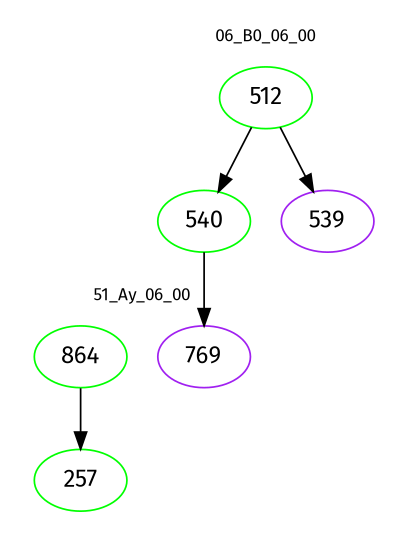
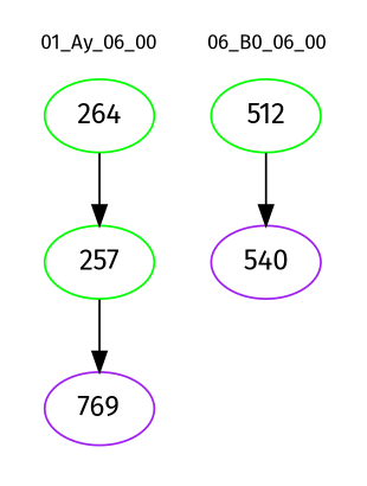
  digraph {
    fontname="Fira Sans"
    node [color=green fontname="Fira Sans"]
    edge [color=black fontname="Fira Sans"]
    n1 [label=257]
    n2 [color=purple label=769]
-   n3 [label=864]
+   n3 [label=264]
    n4 [label=512]
-   n5 [label=540]
-   n6 [color=purple label=539]
+   n5 [color=purple label=540]
    subgraph cluster_1 {
      color=white
      fontsize=10
-     label="51_Ay_06_00"
+     label="01_Ay_06_00"
      n1
      n2
      n3
    }
    subgraph cluster_2 {
      color=white
      fontsize=10
      label="06_B0_06_00"
      n4
      n5
-     n6
    }
-   n5 -> n2
+   n1 -> n2
    n3 -> n1
    n4 -> n5
-   n4 -> n6
  }
